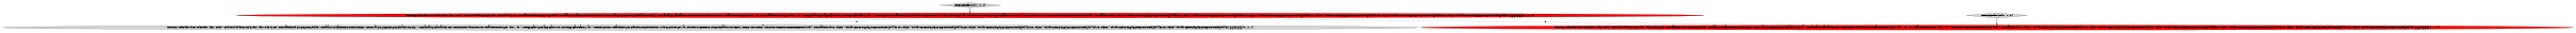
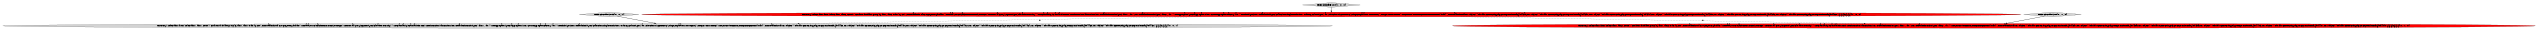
  digraph {
    node [fillcolor=lightgray shape=diamond style=filled]
    edge [style=bold]
    n1 [label="testProjectAfterSort['1', '0', '0']"]
    n2 [fillcolor=red label="testQuery(\"select dim1 from (select dim1, dim2, count(*) cnt from druid.foo group by dim1, dim2 order by cnt)\",ImmutableList.of(GroupByQuery.builder().setDataSource(CalciteTests.DATASOURCE1).setInterval(querySegmentSpec(Filtration.eternity())).setGranularity(Granularities.ALL).setDimensions(dimensions(new DefaultDimensionSpec(\"dim1\",\"d0\"),new DefaultDimensionSpec(\"dim2\",\"d1\"))).setAggregatorSpecs(aggregators(new CountAggregatorFactory(\"a0\"))).setLimitSpec(new DefaultLimitSpec(Collections.singletonList(new OrderByColumnSpec(\"a0\",Direction.ASCENDING,StringComparators.NUMERIC)),Integer.MAX_VALUE)).setContext(QUERY_CONTEXT_DEFAULT).build()),ImmutableList.of(new Object((((edu.fdu.CPPDG.tinypdg.pe.ExpressionInfo@9d43ac,new Object((((edu.fdu.CPPDG.tinypdg.pe.ExpressionInfo@9d43b0,new Object((((edu.fdu.CPPDG.tinypdg.pe.ExpressionInfo@9d43b4,new Object((((edu.fdu.CPPDG.tinypdg.pe.ExpressionInfo@9d43b8,new Object((((edu.fdu.CPPDG.tinypdg.pe.ExpressionInfo@9d43bc,new Object((((edu.fdu.CPPDG.tinypdg.pe.ExpressionInfo@9d43c0))@@@3@@@['1', '0', '0']" shape=ellipse]
+   n3 [label="testProjectAfterSort3['0', '0', '1']"]
    n4 [label="testQuery(\"select dim1 from (select dim1, dim1, count(*) cnt from druid.foo group by dim1, dim1 order by cnt)\",ImmutableList.of(GroupByQuery.builder().setDataSource(CalciteTests.DATASOURCE1).setInterval(querySegmentSpec(Filtration.eternity())).setGranularity(Granularities.ALL).setDimensions(dimensions(new DefaultDimensionSpec(\"dim1\",\"d0\"))).setAggregatorSpecs(aggregators(new CountAggregatorFactory(\"a0\"))).setLimitSpec(new DefaultLimitSpec(Collections.singletonList(new OrderByColumnSpec(\"a0\",Direction.ASCENDING,StringComparators.NUMERIC)),Integer.MAX_VALUE)).setContext(QUERY_CONTEXT_DEFAULT).build()),ImmutableList.of(new Object((((edu.fdu.CPPDG.tinypdg.pe.ExpressionInfo@9d4458,new Object((((edu.fdu.CPPDG.tinypdg.pe.ExpressionInfo@9d445c,new Object((((edu.fdu.CPPDG.tinypdg.pe.ExpressionInfo@9d4460,new Object((((edu.fdu.CPPDG.tinypdg.pe.ExpressionInfo@9d4464,new Object((((edu.fdu.CPPDG.tinypdg.pe.ExpressionInfo@9d4468,new Object((((edu.fdu.CPPDG.tinypdg.pe.ExpressionInfo@9d446c))@@@3@@@['0', '0', '1']" shape=ellipse]
    n5 [fillcolor=red label="testQuery(\"select dim1 from (select dim1, dim2, count(*) cnt from druid.foo group by dim1, dim2 order by cnt)\",ImmutableList.of(GroupByQuery.builder().setDataSource(CalciteTests.DATASOURCE1).setInterval(querySegmentSpec(Filtration.eternity())).setGranularity(Granularities.ALL).setDimensions(dimensions(new DefaultDimensionSpec(\"dim1\",\"d0\"),new DefaultDimensionSpec(\"dim2\",\"d1\"))).setContext(QUERY_CONTEXT_DEFAULT).build()),ImmutableList.of(new Object((((edu.fdu.CPPDG.tinypdg.pe.ExpressionInfo@9d43f7,new Object((((edu.fdu.CPPDG.tinypdg.pe.ExpressionInfo@9d43fb,new Object((((edu.fdu.CPPDG.tinypdg.pe.ExpressionInfo@9d43ff,new Object((((edu.fdu.CPPDG.tinypdg.pe.ExpressionInfo@9d4403,new Object((((edu.fdu.CPPDG.tinypdg.pe.ExpressionInfo@9d4407,new Object((((edu.fdu.CPPDG.tinypdg.pe.ExpressionInfo@9d440b))@@@3@@@['0', '1', '0']" shape=ellipse]
    n6 [label="testProjectAfterSort['0', '1', '0']"]
    n1 -> n2
    n2 -> n4 [label=0 style=dashed]
    n2 -> n5 [label=0 style=dashed]
+   n3 -> n4
    n6 -> n5
  }
